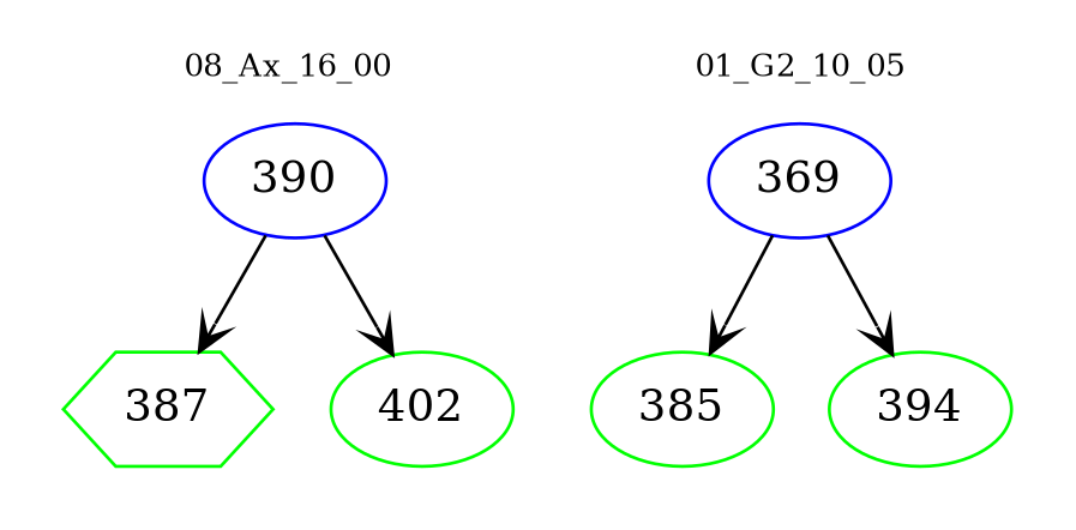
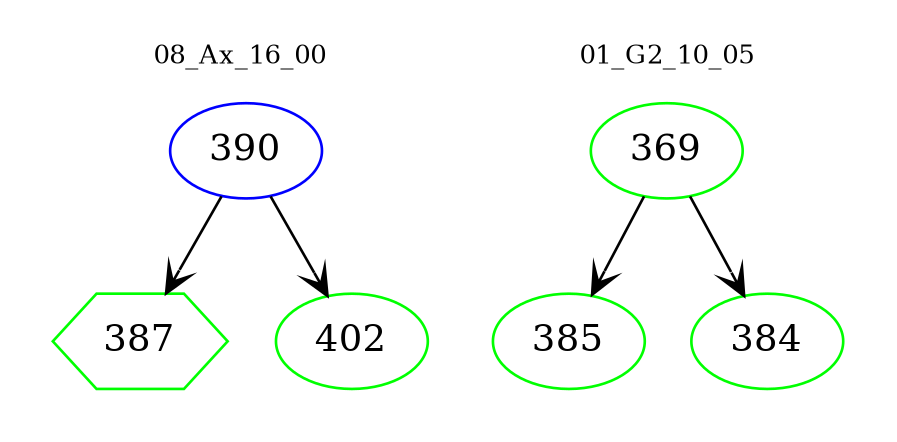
  digraph {
    node [color=green shape=ellipse]
    edge [arrowhead=vee color=black]
    n1 [color=blue label=390]
    n2 [label=387 shape=hexagon]
    n3 [label=402]
-   n4 [color=blue label=369]
+   n4 [label=369]
    n5 [label=385]
-   n6 [label=394]
+   n6 [label=384]
    subgraph cluster_1 {
      color=white
      fontsize=10
      label="08_Ax_16_00"
      n1
      n2
      n3
    }
    subgraph cluster_2 {
      color=white
      fontsize=10
      label="01_G2_10_05"
      n4
      n5
      n6
    }
    n1 -> n2
    n1 -> n3
    n4 -> n5
    n4 -> n6
  }
